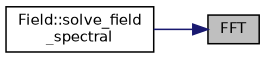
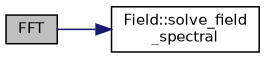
  digraph {
    rankdir=RL
    fontname="DejaVu Sans"
    node [color=black fontname="DejaVu Sans" fontsize=10 shape=record style=filled]
    n1 [fillcolor=grey75 fontcolor=black height=0.2 label=FFT width=0.4]
    n2 [fillcolor=white height=0.2 label="Field::solve_field\l_spectral" width=0.4]
-   n1 -> n2 [color=midnightblue dir=back fontname="DejaVu Sans" fontsize=10 labelfontname=Helvetica labelfontsize=10 style=solid]
+   n2 -> n1 [color=midnightblue dir=back fontname="DejaVu Sans" fontsize=10 labelfontname=Helvetica labelfontsize=10 style=solid]
  }
